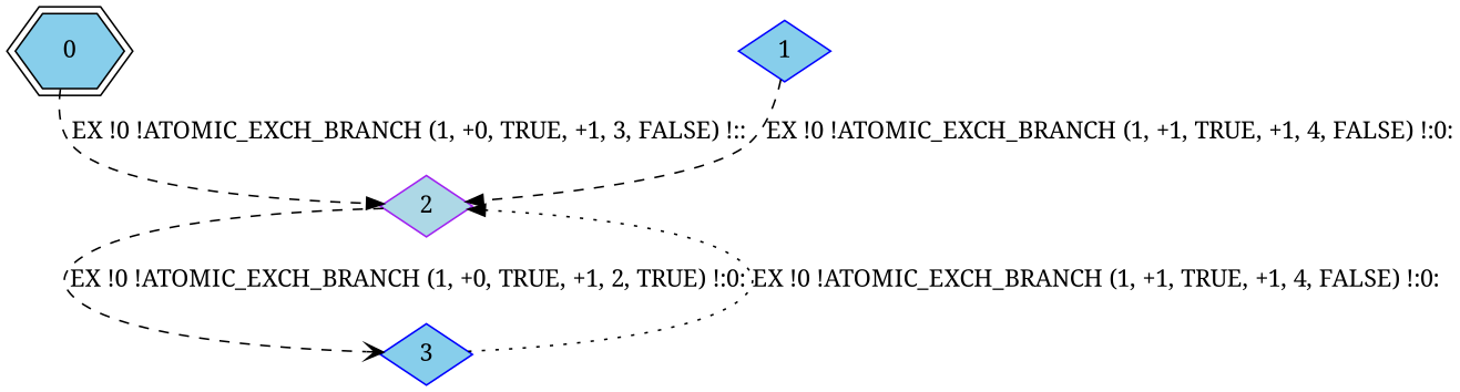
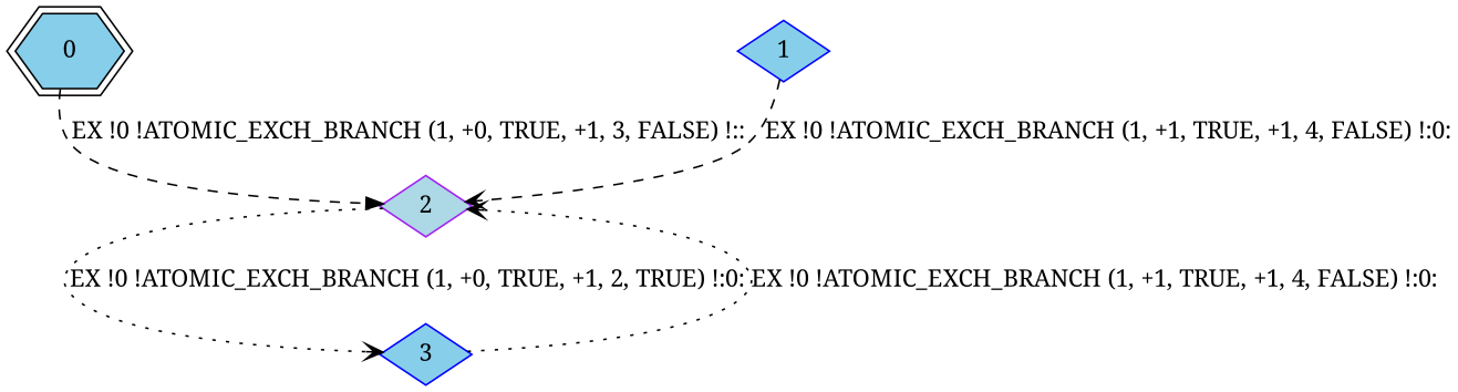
  digraph {
    fontname="Noto Serif"
    node [color=blue fillcolor=skyblue fontname="Noto Serif" shape=diamond style=filled]
    edge [arrowhead=normal fontname="Noto Serif" style=dashed]
    0 [color=black peripheries=2 shape=hexagon]
    2 [color=purple fillcolor=lightblue]
    1
    3
    0 -> 2 [label="EX !0 !ATOMIC_EXCH_BRANCH (1, +0, TRUE, +1, 3, FALSE) !::"]
-   2 -> 3 [arrowhead=vee label="EX !0 !ATOMIC_EXCH_BRANCH (1, +0, TRUE, +1, 2, TRUE) !:0:"]
-   1 -> 2 [label="EX !0 !ATOMIC_EXCH_BRANCH (1, +1, TRUE, +1, 4, FALSE) !:0:"]
-   3 -> 2 [label="EX !0 !ATOMIC_EXCH_BRANCH (1, +1, TRUE, +1, 4, FALSE) !:0:" style=dotted]
+   2 -> 3 [arrowhead=vee label="EX !0 !ATOMIC_EXCH_BRANCH (1, +0, TRUE, +1, 2, TRUE) !:0:" style=dotted]
+   1 -> 2 [arrowhead=vee label="EX !0 !ATOMIC_EXCH_BRANCH (1, +1, TRUE, +1, 4, FALSE) !:0:"]
+   3 -> 2 [arrowhead=vee label="EX !0 !ATOMIC_EXCH_BRANCH (1, +1, TRUE, +1, 4, FALSE) !:0:" style=dotted]
  }
